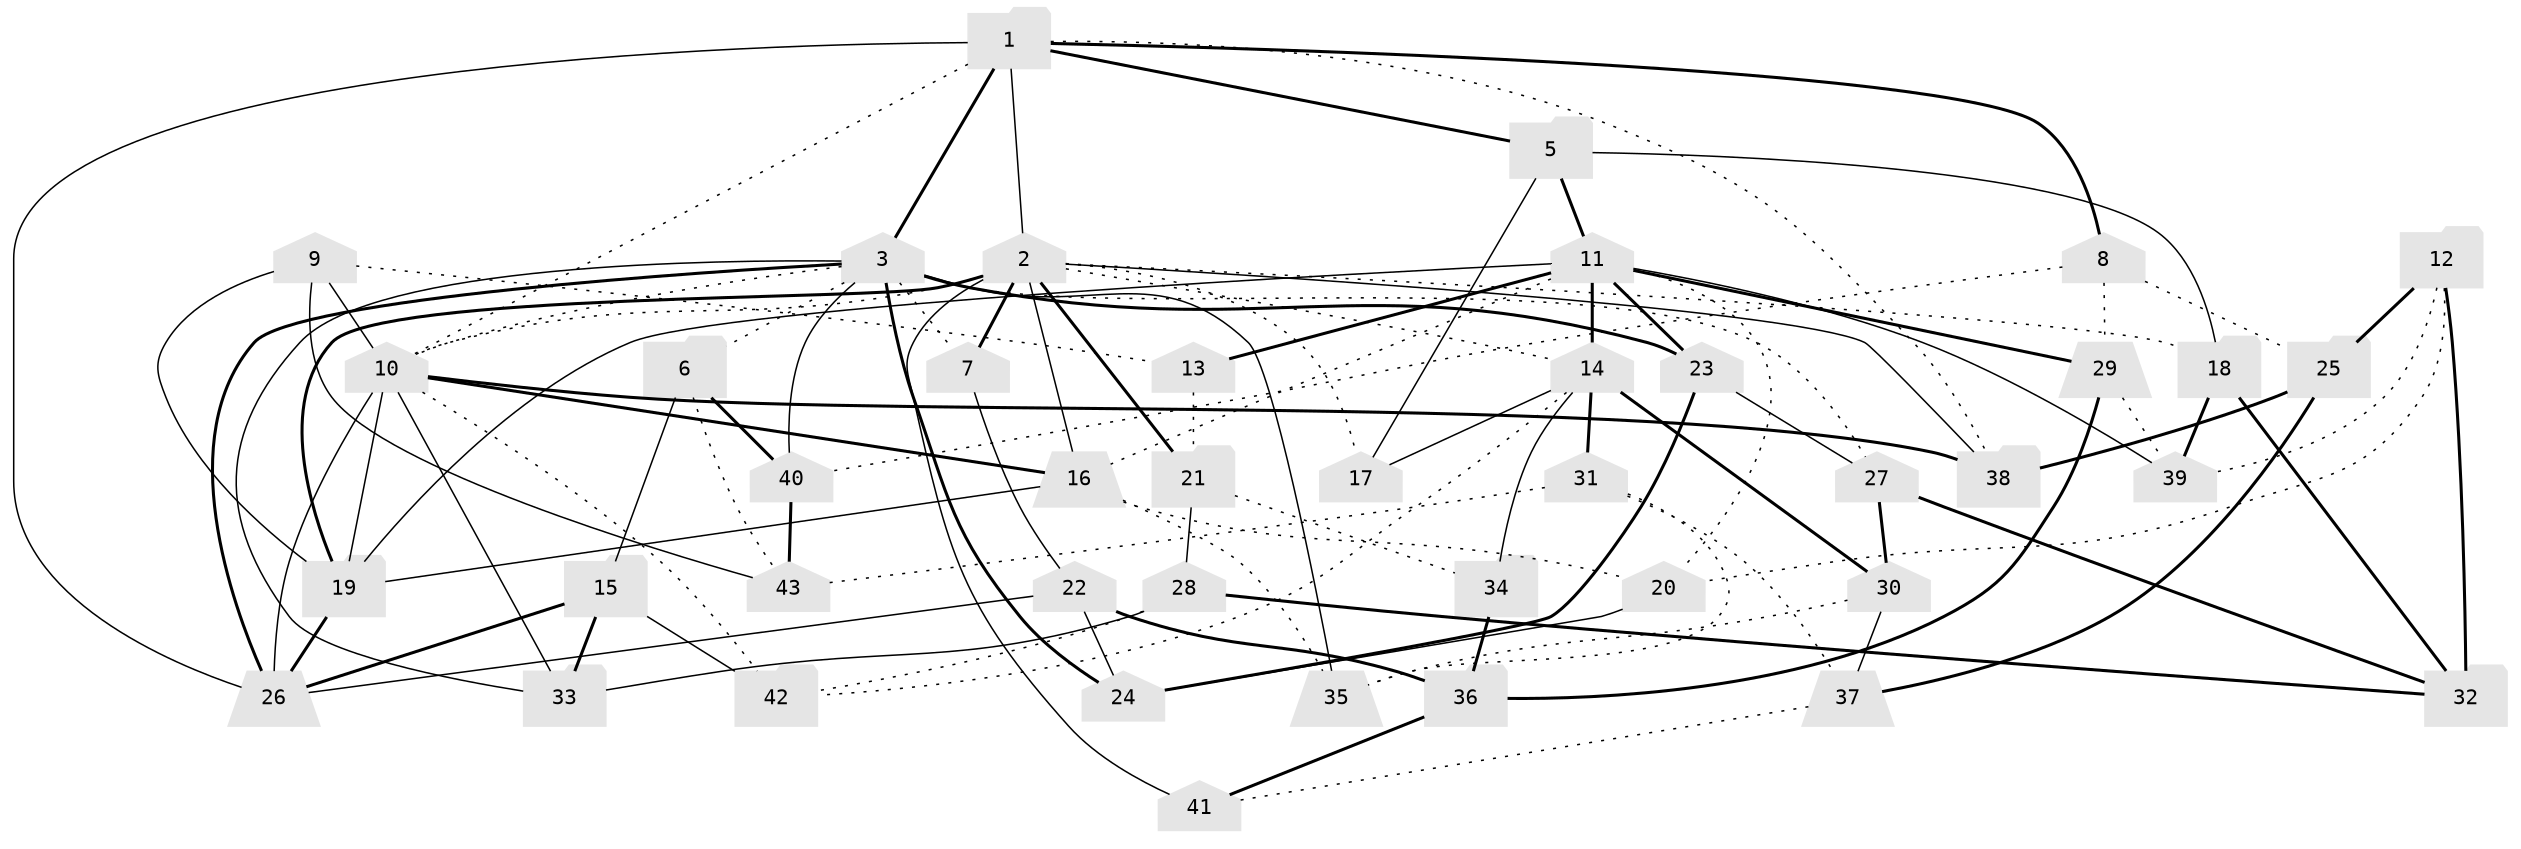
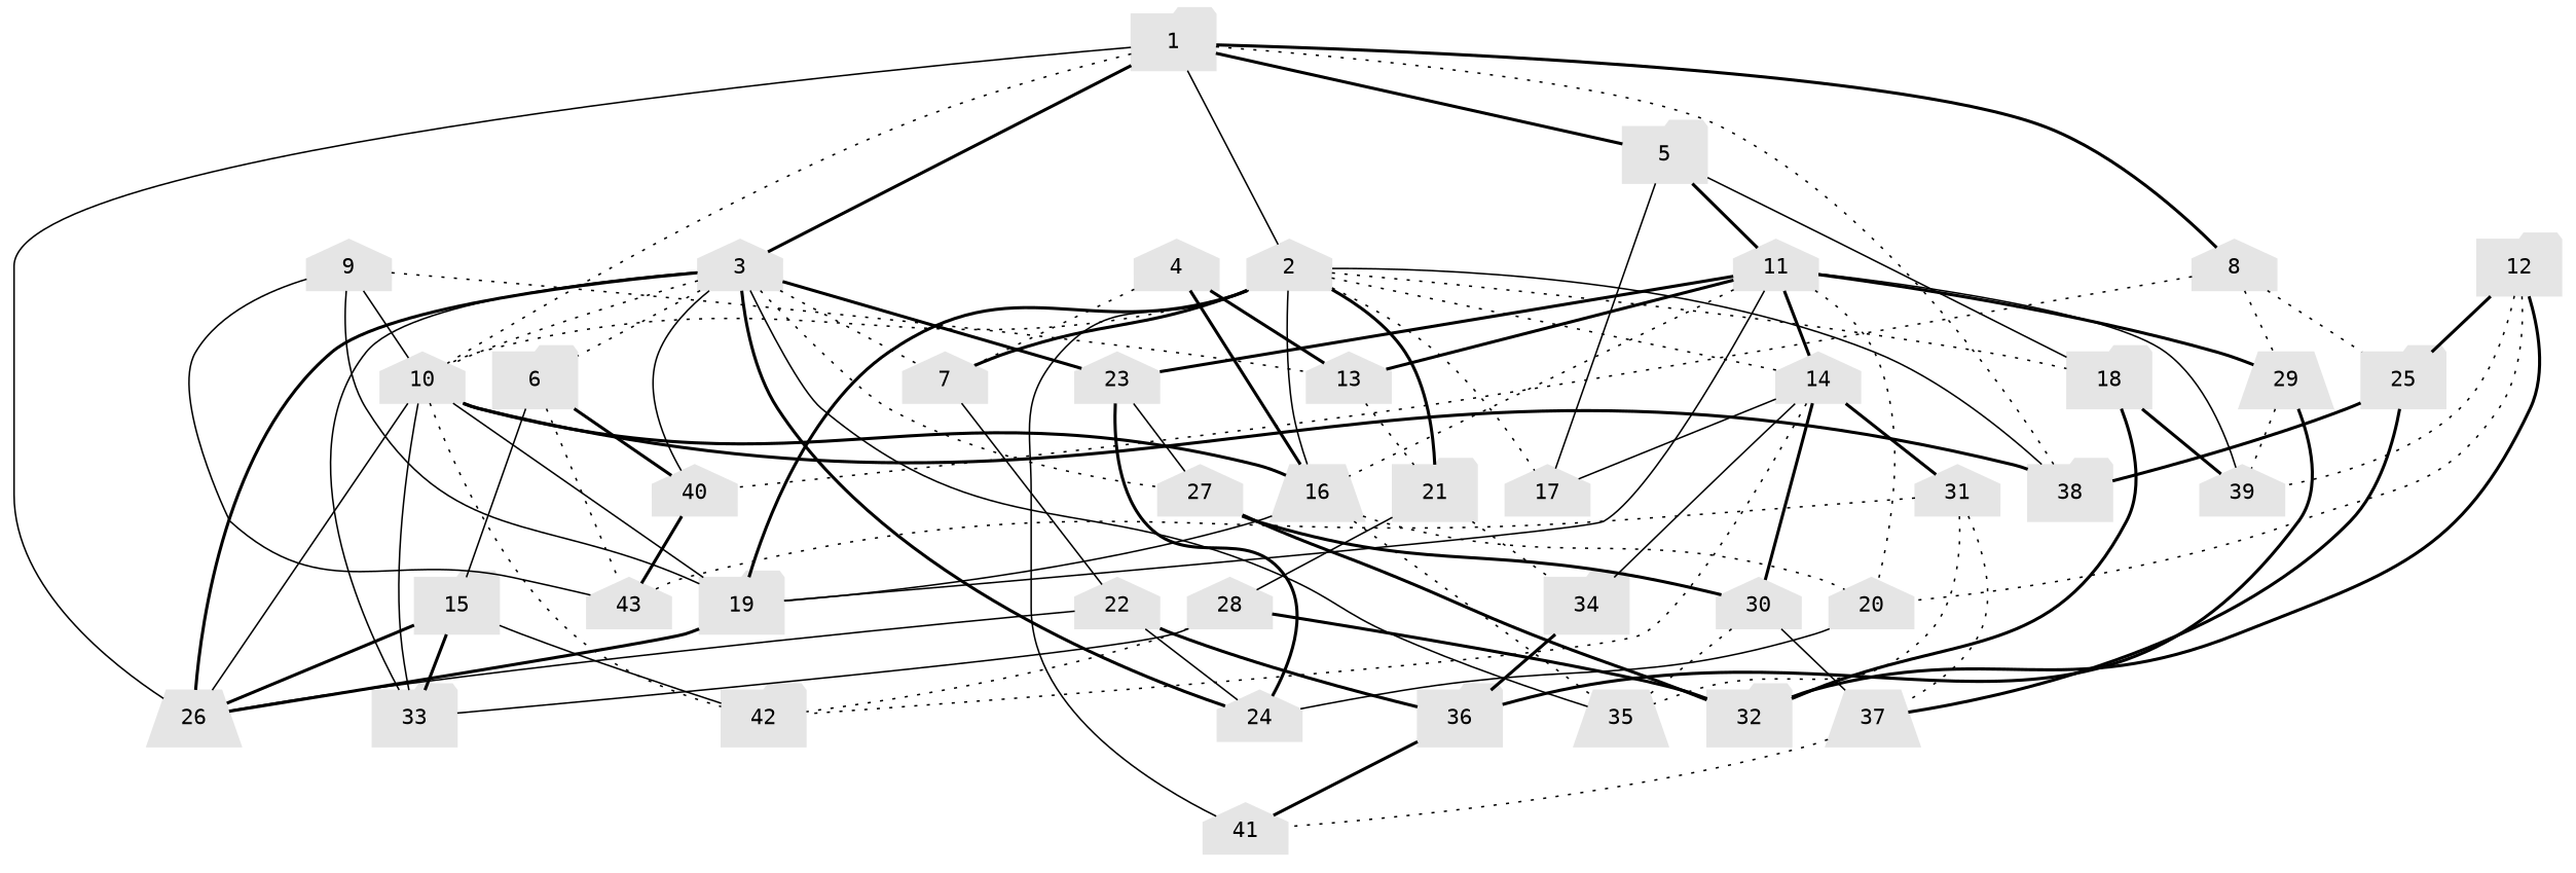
  graph {
    fontname="DejaVu Sans Mono"
    node [color=gray90 fontname="DejaVu Sans Mono" shape=house style=filled]
    edge [fontname="DejaVu Sans Mono" style=bold weight=1.0]
    1 [shape=folder]
    2
    3
    5 [shape=folder]
    8
    10
    26 [shape=trapezium]
    38 [shape=folder]
    7
    14
    16 [shape=trapezium]
    17
    18 [shape=folder]
    19 [shape=folder]
    21 [shape=folder]
    41
    6 [shape=folder]
    23
    24
    27
    33 [shape=folder]
    35 [shape=trapezium]
    40
    11
    25 [shape=folder]
    29 [shape=trapezium]
    42 [shape=folder]
    22
    30
    31
    34 [shape=folder]
    20
    39
    32 [shape=folder]
    28
    15 [shape=folder]
    43
+   4
    13
    36 [shape=folder]
    37 [shape=trapezium]
    9
    12 [shape=folder]
    1 -- 2 [style=solid]
    1 -- 3 [weight=2.0]
    1 -- 5
    1 -- 8
    1 -- 10 [style=dotted]
    1 -- 26 [style=solid]
    1 -- 38 [style=dotted]
    2 -- 10 [style=dotted]
    2 -- 38 [style=solid]
    2 -- 7
    2 -- 14 [style=dotted]
    2 -- 16 [style=solid]
    2 -- 17 [style=dotted]
    2 -- 18 [style=dotted]
    2 -- 19
    2 -- 21
    2 -- 41 [style=solid weight=2.0]
    3 -- 10 [style=dotted]
    3 -- 26
    3 -- 7 [style=dotted]
    3 -- 6 [style=dotted]
    3 -- 23
    3 -- 24
    3 -- 27 [style=dotted]
    3 -- 33 [style=solid]
    3 -- 35 [style=solid]
    3 -- 40 [style=solid]
    5 -- 17 [style=solid]
    5 -- 18 [style=solid]
    5 -- 11
    8 -- 40 [style=dotted]
    8 -- 25 [style=dotted]
    8 -- 29 [style=dotted]
    10 -- 26 [style=solid weight=2.0]
    10 -- 38
    10 -- 16
    10 -- 19 [style=solid weight=2.0]
    10 -- 33 [style=solid]
    10 -- 42 [style=dotted]
    7 -- 22 [style=solid]
    14 -- 17 [style=solid weight=2.0]
    14 -- 42 [style=dotted]
    14 -- 30
    14 -- 31
    14 -- 34 [style=solid weight=2.0]
    16 -- 19 [style=solid]
    16 -- 35 [style=dotted]
    16 -- 20 [style=dotted]
    18 -- 39
    18 -- 32
    19 -- 26 [weight=2.0]
    21 -- 34 [style=dotted]
    21 -- 28 [style=solid]
    6 -- 40
    6 -- 15 [style=solid]
    6 -- 43 [style=dotted]
    23 -- 24
    23 -- 27 [style=solid]
    27 -- 30
    27 -- 32
    40 -- 43
    11 -- 14 [weight=2.0]
    11 -- 16 [style=dotted]
    11 -- 19 [style=solid]
    11 -- 23
    11 -- 29
    11 -- 20 [style=dotted]
    11 -- 39 [style=solid]
    11 -- 13
    25 -- 38
    25 -- 37
    29 -- 39 [style=dotted]
    29 -- 36
    22 -- 26 [style=solid]
    22 -- 24 [style=solid]
    22 -- 36
    30 -- 35 [style=dotted]
    30 -- 37 [style=solid]
    31 -- 35 [style=dotted]
    31 -- 43 [style=dotted]
    31 -- 37 [style=dotted]
    34 -- 36
    20 -- 24 [style=solid]
    28 -- 33 [style=solid]
    28 -- 42 [style=dotted]
    28 -- 32
    15 -- 26
    15 -- 33
    15 -- 42 [style=solid]
+   4 -- 7 [style=dotted]
+   4 -- 16 [weight=2.0]
+   4 -- 13
    13 -- 21 [style=dotted]
    36 -- 41
    37 -- 41 [style=dotted]
    9 -- 10 [style=solid]
    9 -- 19 [style=solid]
    9 -- 43 [style=solid]
    9 -- 13 [style=dotted]
    12 -- 25
    12 -- 20 [style=dotted]
    12 -- 39 [style=dotted]
    12 -- 32
  }
